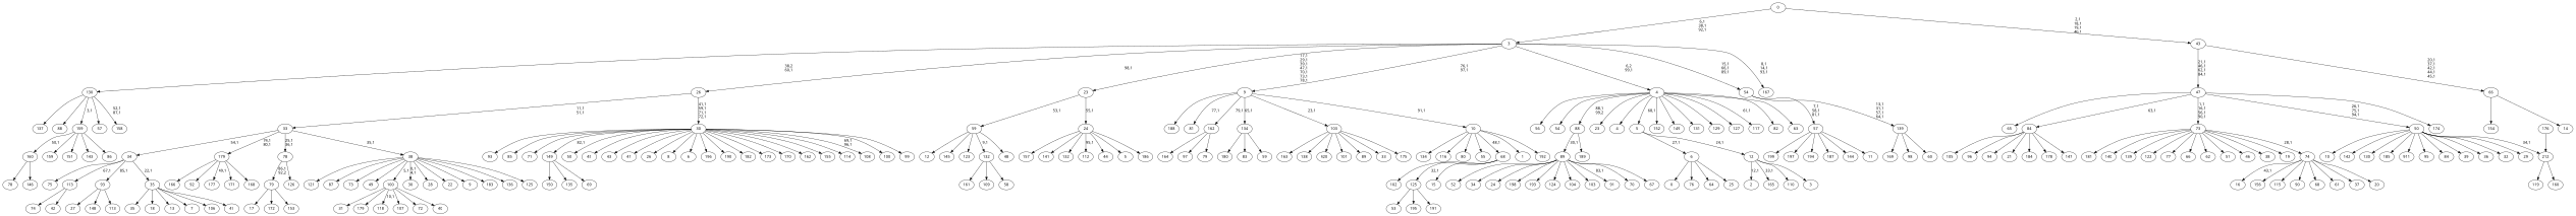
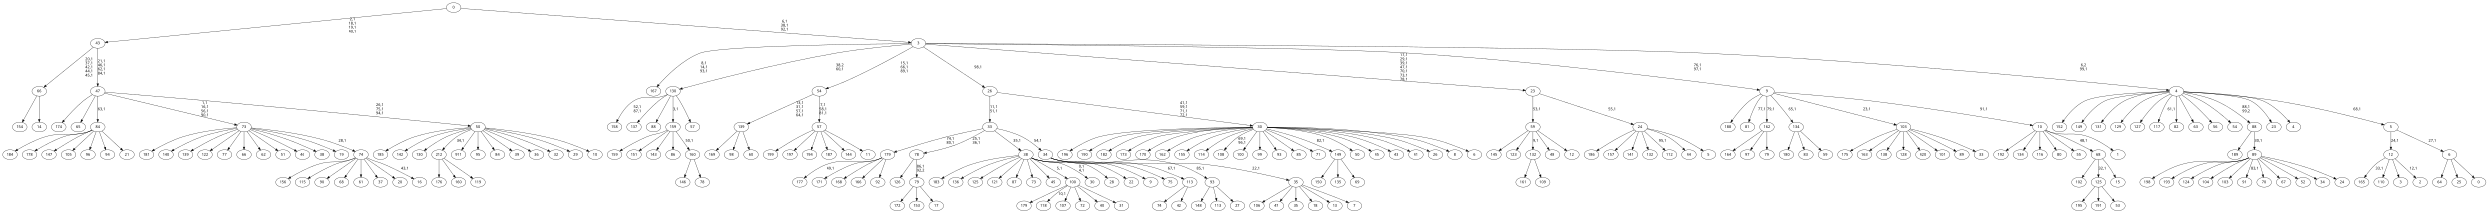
  digraph {
    fontname="Noto Sans"
    node [fontname="Noto Sans"]
    edge [fontname="Noto Sans"]
    n1 [label=199]
    n2 [label=198]
    n3 [label=197]
    n4 [label=196]
    n5 [label=195]
    n6 [label=194]
    n7 [label=193]
    n8 [label=192]
    n9 [label=191]
    n10 [label=190]
    n11 [label=189]
    n12 [label=188]
    n13 [label=187]
    n14 [label=186]
    n15 [label=185]
    n16 [label=184]
    n17 [label=183]
    n18 [label=182]
    n19 [label=181]
    n20 [label=180]
    n21 [label=179]
    n22 [label=178]
    n23 [label=177]
    n24 [label=176]
    n25 [label=175]
    n26 [label=174]
    n27 [label=173]
    n28 [label=172]
    n29 [label=171]
    n30 [label=170]
    n31 [label=169]
    n32 [label=168]
    n33 [label=167]
    n34 [label=166]
    n35 [label=165]
    n36 [label=164]
    n37 [label=163]
    n38 [label=162]
    n39 [label=161]
    n40 [label=160]
    n41 [label=159]
    n42 [label=158]
    n43 [label=157]
    n44 [label=156]
    n45 [label=155]
    n46 [label=154]
    n47 [label=153]
    n48 [label=152]
    n49 [label=151]
    n50 [label=150]
    n51 [label=149]
    n52 [label=148]
    n53 [label=147]
    n54 [label=146]
    n55 [label=145]
    n56 [label=144]
    n57 [label=143]
    n58 [label=142]
    n59 [label=141]
    n60 [label=140]
    n61 [label=139]
    n62 [label=138]
    n63 [label=137]
    n64 [label=136]
    n65 [label=135]
    n66 [label=134]
    n67 [label=132]
    n68 [label=131]
    n69 [label=130]
    n70 [label=129]
+   n71 [label=128]
    n72 [label=127]
    n73 [label=126]
    n74 [label=125]
    n75 [label=124]
    n76 [label=123]
    n77 [label=122]
    n78 [label=121]
    n79 [label=420]
    n80 [label=119]
    212
    n82 [label=118]
    n83 [label=117]
    n84 [label=116]
    n85 [label=115]
    n86 [label=114]
    n87 [label=113]
    n88 [label=112]
    n89 [label=911]
    n90 [label=110]
    n91 [label=109]
    n92 [label=108]
    n93 [label=107]
    n94 [label=106]
    n95 [label=105]
    n96 [label=104]
    n97 [label=103]
    n98 [label=102]
    n99 [label=101]
    n100 [label=100]
    n101 [label=99]
    n102 [label=98]
    n103 [label=97]
    n104 [label=96]
    n105 [label=95]
    n106 [label=94]
    n107 [label=93]
    n108 [label=92]
    179
    n110 [label=91]
    n111 [label=90]
    n112 [label=89]
    n113 [label=88]
    n114 [label=87]
    n115 [label=86]
    n116 [label=85]
    n117 [label=84]
    n118 [label=83]
    n119 [label=82]
    n120 [label=81]
    n121 [label=80]
    n122 [label=79]
    162
    n124 [label=78]
    160
    159
    n127 [label=77]
-   n128 [label=76]
    n129 [label=75]
    n130 [label=74]
    n131 [label=73]
    n132 [label=72]
    n133 [label=71]
    n134 [label=70]
    n135 [label=69]
    149
    n137 [label=68]
    n138 [label=67]
    n139 [label=66]
    n140 [label=65]
    n141 [label=64]
    n142 [label=63]
    n143 [label=62]
    n144 [label=61]
    n145 [label=60]
    139
    n147 [label=59]
    134
-   n149 [label=58]
    132
    n151 [label=57]
    130
    n153 [label=56]
    n154 [label=55]
    n155 [label=54]
    n156 [label=53]
    125
    n158 [label=52]
    n159 [label=51]
    n160 [label=50]
    n161 [label=49]
    n162 [label=48]
    n163 [label=47]
    n164 [label=46]
    n165 [label=45]
    n166 [label=44]
    n167 [label=43]
    n168 [label=42]
    113
    n170 [label=41]
    n171 [label=40]
    n172 [label=39]
    n173 [label=38]
    n174 [label=37]
    n175 [label=36]
    n176 [label=35]
    n177 [label=34]
    n178 [label=33]
    103
    n180 [label=32]
    n181 [label=31]
    100
    n183 [label=30]
    n184 [label=29]
    n185 [label=28]
    n186 [label=27]
    93
    n188 [label=26]
    n189 [label=25]
    n190 [label=24]
    89
    88
    n193 [label=23]
    n194 [label=22]
    n195 [label=21]
    84
    n197 [label=20]
    n198 [label=19]
    n199 [label=18]
    n200 [label=17]
    79
    78
    n203 [label=16]
    74
    73
    n206 [label=15]
    68
    n208 [label=14]
    66
    n210 [label=13]
    n211 [label=12]
    59
    n213 [label=11]
    57
    54
    n216 [label=10]
    50
    47
    43
    n220 [label=9]
    38
    n222 [label=8]
    n223 [label=7]
    35
    34
    33
    n227 [label=6]
    30
    26
    n230 [label=5]
    24
    23
    n233 [label=4]
    n234 [label=3]
    n235 [label=2]
    12
    n237 [label=1]
    10
    9
    n240 [label=0]
    6
    5
    4
    3
    0
-   n24 -> 212
+   212 -> n24
    212 -> n40
    212 -> n80
    179 -> n23 [label="49,1"]
    179 -> n29
    179 -> n32
    179 -> n34
    179 -> n108
    162 -> n36
    162 -> n103
    162 -> n122
    160 -> n54
    160 -> n124
    159 -> n41
    159 -> n49
    159 -> n57
    159 -> n115
    159 -> 160 [label="50,1"]
    149 -> n50
    149 -> n65
    149 -> n135
    139 -> n31
    139 -> n102
    139 -> n145
    134 -> n20
    134 -> n118
    134 -> n147
    132 -> n39
    132 -> n91
-   132 -> n149
    130 -> n42 [label="52,1\n87,1"]
    130 -> n63
    130 -> n113
    130 -> 159 [label="3,1"]
    130 -> n151
    125 -> n5
    125 -> n9
    125 -> n156
    113 -> n130
    113 -> n168
    103 -> n25
    103 -> n37
    103 -> n62
+   103 -> n71
    103 -> n79
    103 -> n99
    103 -> n112
    103 -> n178
    100 -> n21
    100 -> n82 [label="10,1"]
    100 -> n93
    100 -> n132
    100 -> n171
    100 -> n181
    93 -> n52
    93 -> n87
    93 -> n186
    89 -> n2
    89 -> n7
    89 -> n75
    89 -> n96
    89 -> n97
    89 -> n110 [label="83,1"]
    89 -> n134
    89 -> n138
    89 -> n158
    89 -> n177
    89 -> n190
    88 -> n11
    88 -> 89 [label="30,1"]
    84 -> n16
    84 -> n22
    84 -> n53
    84 -> n95
    84 -> n104
    84 -> n106
    84 -> n195
    79 -> n28
    79 -> n47
    79 -> n200
    78 -> n73
    78 -> 79 [label="86,1\n92,2"]
    74 -> n44
    74 -> n85
    74 -> n111
    74 -> n137
    74 -> n144
    74 -> n174
    74 -> n197
    74 -> n203 [label="43,1"]
    73 -> n19
    73 -> n60
    73 -> n61
    73 -> n77
    73 -> n127
    73 -> n139
    73 -> n143
    73 -> n159
    73 -> n164
    73 -> n173
    73 -> n198
    73 -> 74 [label="28,1"]
    68 -> n98
    68 -> 125 [label="32,1"]
    68 -> n206
    66 -> n46
    66 -> n208
    59 -> n55
    59 -> n76
    59 -> 132 [label="9,1"]
    59 -> n162
    59 -> n211
    57 -> n1
    57 -> n3
    57 -> n6
    57 -> n13
    57 -> n56
    57 -> n213
    54 -> 139 [label="13,1\n31,1\n57,1\n64,1"]
    54 -> 57 [label="7,1\n58,1\n81,1"]
    50 -> n15
    50 -> n58
    50 -> n69
    50 -> 212 [label="34,1"]
    50 -> n89
    50 -> n105
    50 -> n117
    50 -> n172
    50 -> n175
    50 -> n180
    50 -> n184
    50 -> n216
    47 -> n26
    47 -> n140
    47 -> 84 [label="63,1"]
    47 -> 73 [label="1,1\n16,1\n56,1\n90,1"]
    47 -> 50 [label="26,1\n75,1\n94,1"]
    43 -> 66 [label="20,1\n37,1\n42,1\n44,1\n45,1"]
    43 -> 47 [label="21,1\n46,1\n62,1\n84,1"]
    38 -> n17
    38 -> n64
    38 -> n74
    38 -> n78
    38 -> n114
    38 -> n131
    38 -> n161
    38 -> 100 [label="5,1"]
    38 -> n183 [label="0,1\n4,1"]
    38 -> n185
    38 -> n194
    38 -> n220
    35 -> n94
    35 -> n163
    35 -> n176
    35 -> n199
    35 -> n210
    35 -> n223
    34 -> n129
    34 -> 113 [label="67,1"]
    34 -> 93 [label="85,1"]
    34 -> 35 [label="22,1"]
    33 -> 179 [label="74,1\n80,1"]
    33 -> 78 [label="25,1\n36,1"]
    33 -> 38 [label="35,1"]
    33 -> 34 [label="54,1"]
    30 -> n4
    30 -> n10
    30 -> n18
    30 -> n27
    30 -> n30
    30 -> n38
    30 -> n45
    30 -> n86
    30 -> n92 [label="69,1\n96,1"]
    30 -> n100
    30 -> n101
    30 -> n107
    30 -> n116
    30 -> n133
    30 -> 149 [label="82,1"]
    30 -> n160
    30 -> n165
    30 -> n167
    30 -> n170
    30 -> n188
    30 -> n222
    30 -> n227
    26 -> 33 [label="11,1\n51,1"]
    26 -> 30 [label="41,1\n59,1\n71,1\n72,1"]
    24 -> n14
    24 -> n43
    24 -> n59
    24 -> n67
    24 -> n88 [label="95,1"]
    24 -> n166
    24 -> n230
    23 -> 59 [label="53,1"]
    23 -> 24 [label="55,1"]
    12 -> n35 [label="33,1"]
    12 -> n90
    12 -> n234
    12 -> n235 [label="12,1"]
    10 -> n8
    10 -> n66
    10 -> n84
    10 -> n121
    10 -> n154
    10 -> 68 [label="48,1"]
    10 -> n237
    9 -> n12
    9 -> n120 [label="77,1"]
    9 -> 162 [label="79,1"]
    9 -> 134 [label="65,1"]
    9 -> 103 [label="23,1"]
    9 -> 10 [label="91,1"]
-   6 -> n128
    6 -> n141
    6 -> n189
    6 -> n240
    5 -> 12 [label="24,1"]
    5 -> 6 [label="27,1"]
    4 -> n48
    4 -> n51
    4 -> n68
    4 -> n70
    4 -> n72
    4 -> n83 [label="61,1"]
    4 -> n119
    4 -> n142
    4 -> n153
    4 -> n155
    4 -> 88 [label="88,1\n99,2"]
    4 -> n193
    4 -> n233
    4 -> 5 [label="68,1"]
    3 -> n33 [label="8,1\n14,1\n93,1"]
    3 -> 130 [label="38,2\n60,1"]
    3 -> 54 [label="15,1\n66,1\n89,1"]
    3 -> 26 [label="98,1"]
    3 -> 23 [label="17,1\n29,1\n39,1\n47,1\n70,1\n73,1\n78,1"]
    3 -> 9 [label="76,1\n97,1"]
    3 -> 4 [label="6,2\n99,1"]
    0 -> 43 [label="2,1\n18,1\n19,1\n40,1"]
    0 -> 3 [label="6,1\n38,1\n92,1"]
  }
